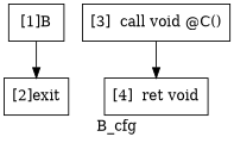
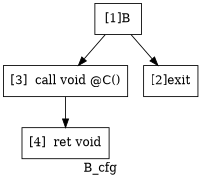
  digraph {
    label=B_cfg
    node [color=black shape=rectangle]
    edge [color=black]
    n1 [label="[1]B"]
    n2 [label="[3]  call void @C()"]
    n3 [label="[2]exit"]
    n4 [label="[4]  ret void"]
+   n1 -> n2
    n1 -> n3
    n2 -> n4
  }
